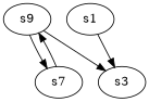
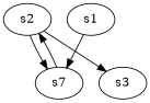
  digraph {
    node [player=0]
    n1 [label=s7]
-   s2 [player=1 label=s9]
+   s2 [player=1]
    s3
    s1 [player=1]
    n1 -> s2 [constraint="!(time % 6 == 5)"]
    s2 -> n1 [constraint="!(time % 6 == 3)"]
    s2 -> s3 [constraint="!(time % 5 == 4)"]
-   s1 -> s3
+   s1 -> n1
  }
